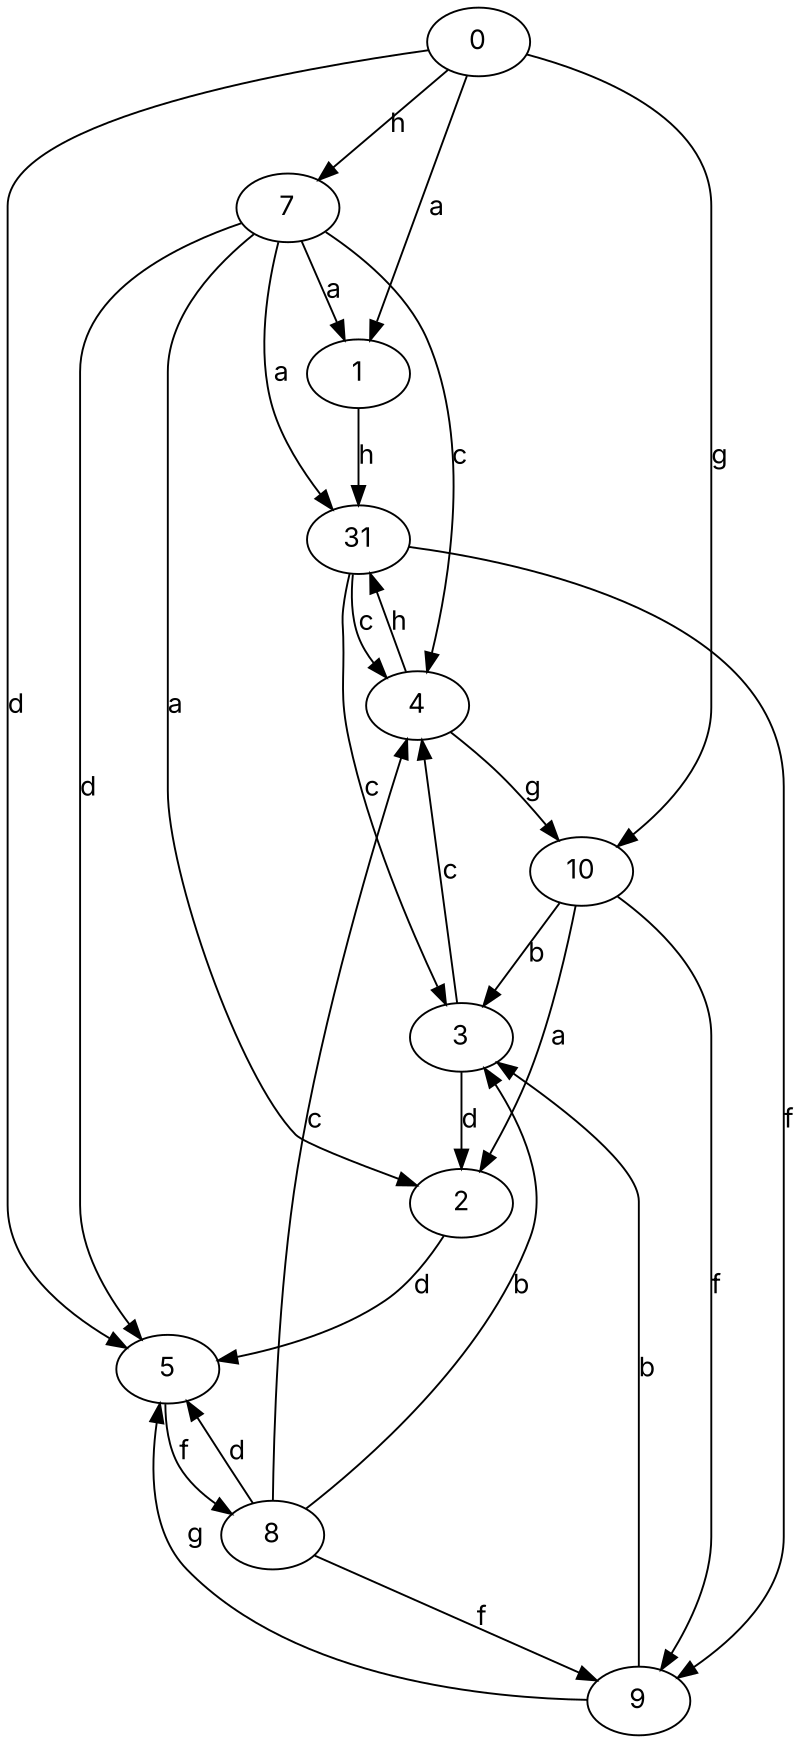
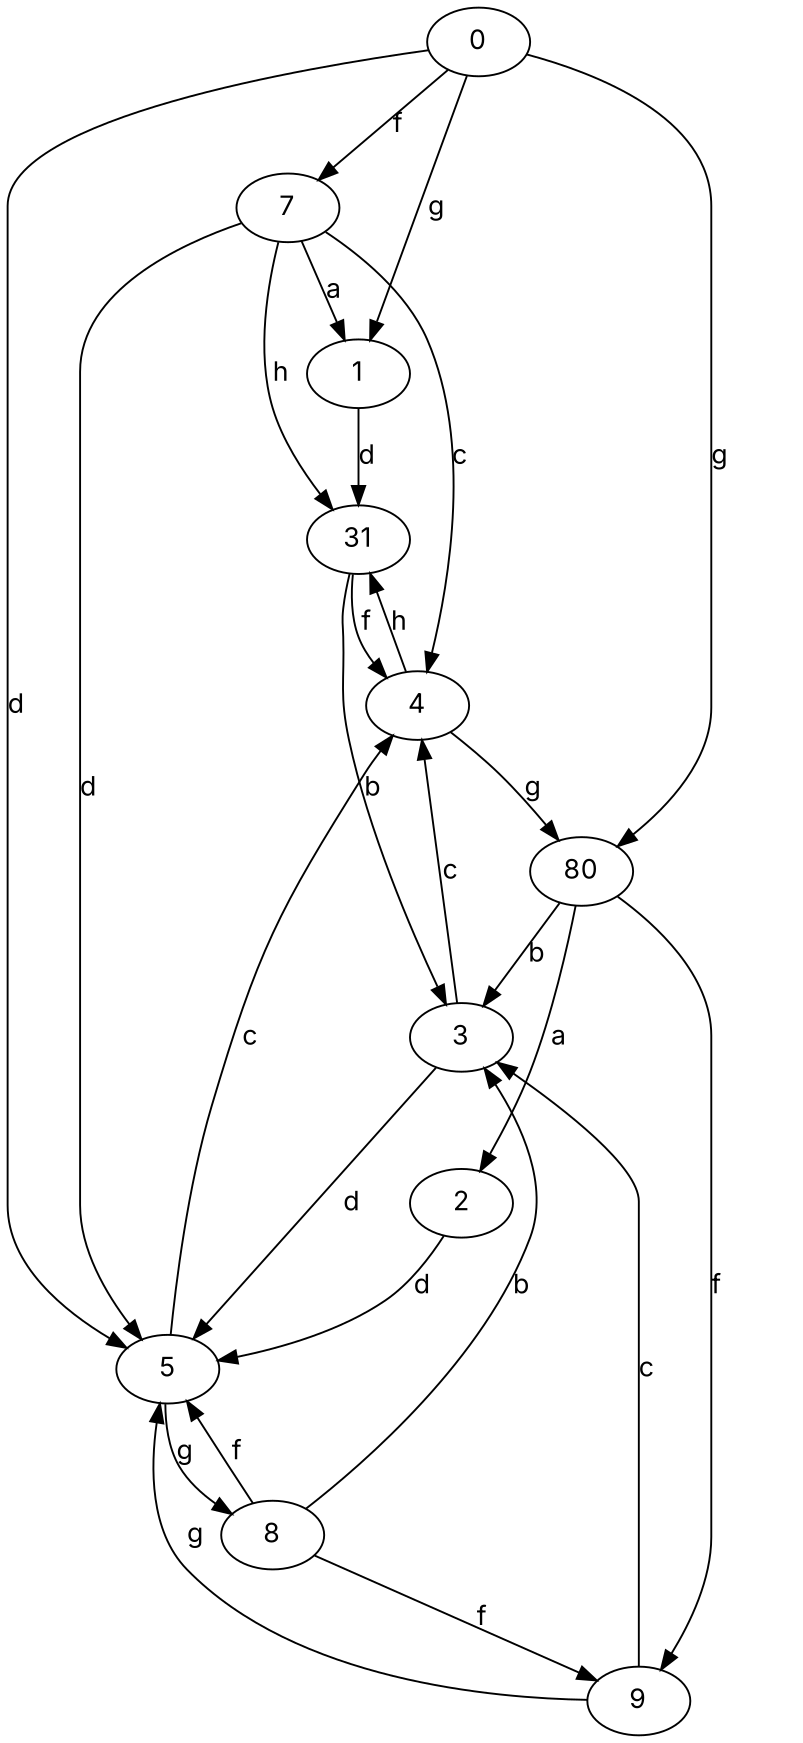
  strict digraph {
    fontname=Inter
    node [fontname=Inter]
    edge [fontname=Inter]
    n1 [label=31]
    1
    4
-   10
+   10 [label=80]
    3
    9
    2
    5
    8
    0
    7
-   n1 -> 4 [label=c]
-   n1 -> 3 [label=c]
-   n1 -> 9 [label=f]
-   1 -> n1 [label=h]
+   n1 -> 4 [label=f]
+   n1 -> 3 [label=b]
+   1 -> n1 [label=d]
    4 -> n1 [label=h]
    4 -> 10 [label=g]
    10 -> 3 [label=b]
    10 -> 9 [label=f]
    10 -> 2 [label=a]
    3 -> 4 [label=c]
-   3 -> 2 [label=d]
-   9 -> 3 [label=b]
+   3 -> 5 [label=d]
+   9 -> 3 [label=c]
    9 -> 5 [label=g]
    2 -> 5 [label=d]
-   8 -> 4 [label=c]
-   5 -> 8 [label=f]
+   5 -> 4 [label=c]
+   5 -> 8 [label=g]
    8 -> 3 [label=b]
    8 -> 9 [label=f]
-   8 -> 5 [label=d]
-   0 -> 1 [label=a]
+   8 -> 5 [label=f]
+   0 -> 1 [label=g]
    0 -> 10 [label=g]
    0 -> 5 [label=d]
-   0 -> 7 [label=h]
-   7 -> n1 [label=a]
+   0 -> 7 [label=f]
+   7 -> n1 [label=h]
    7 -> 1 [label=a]
    7 -> 4 [label=c]
-   7 -> 2 [label=a]
    7 -> 5 [label=d]
  }
